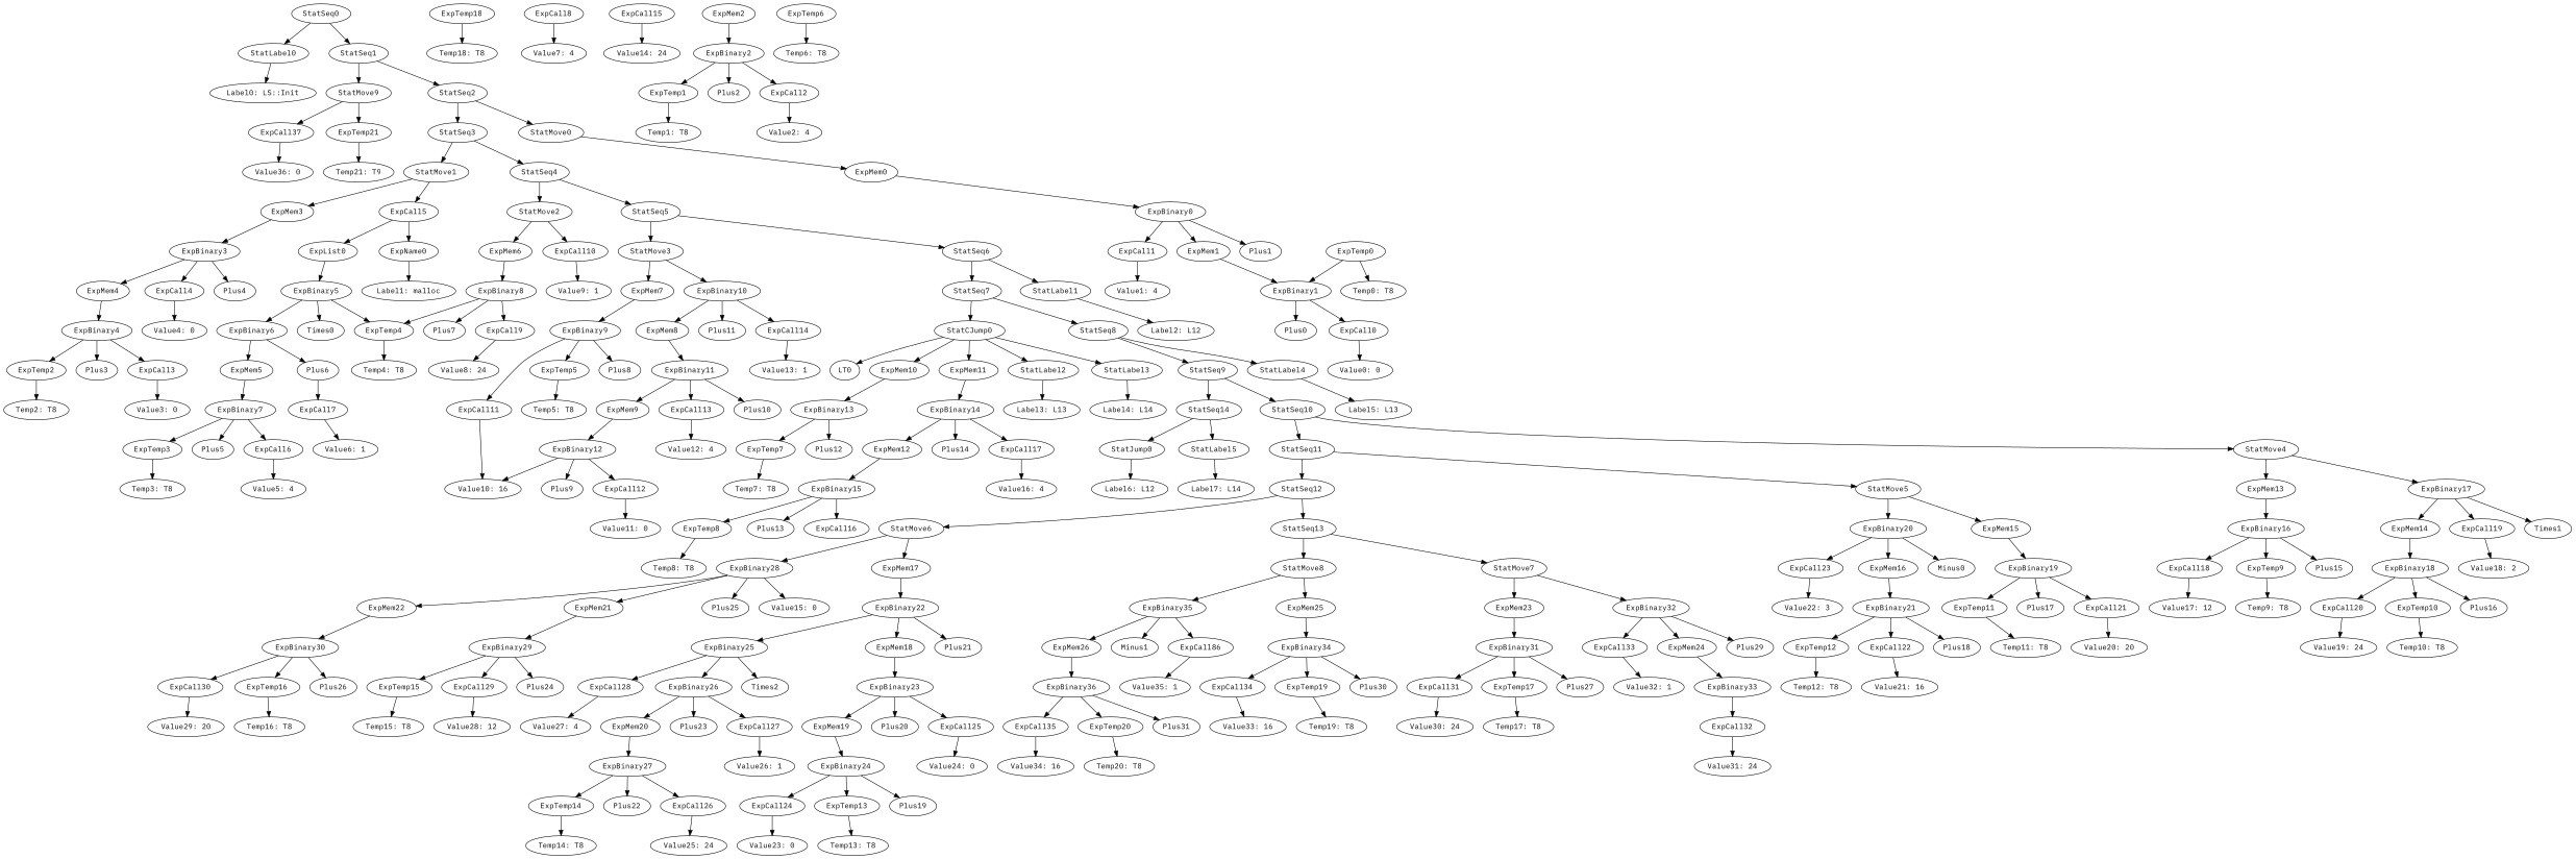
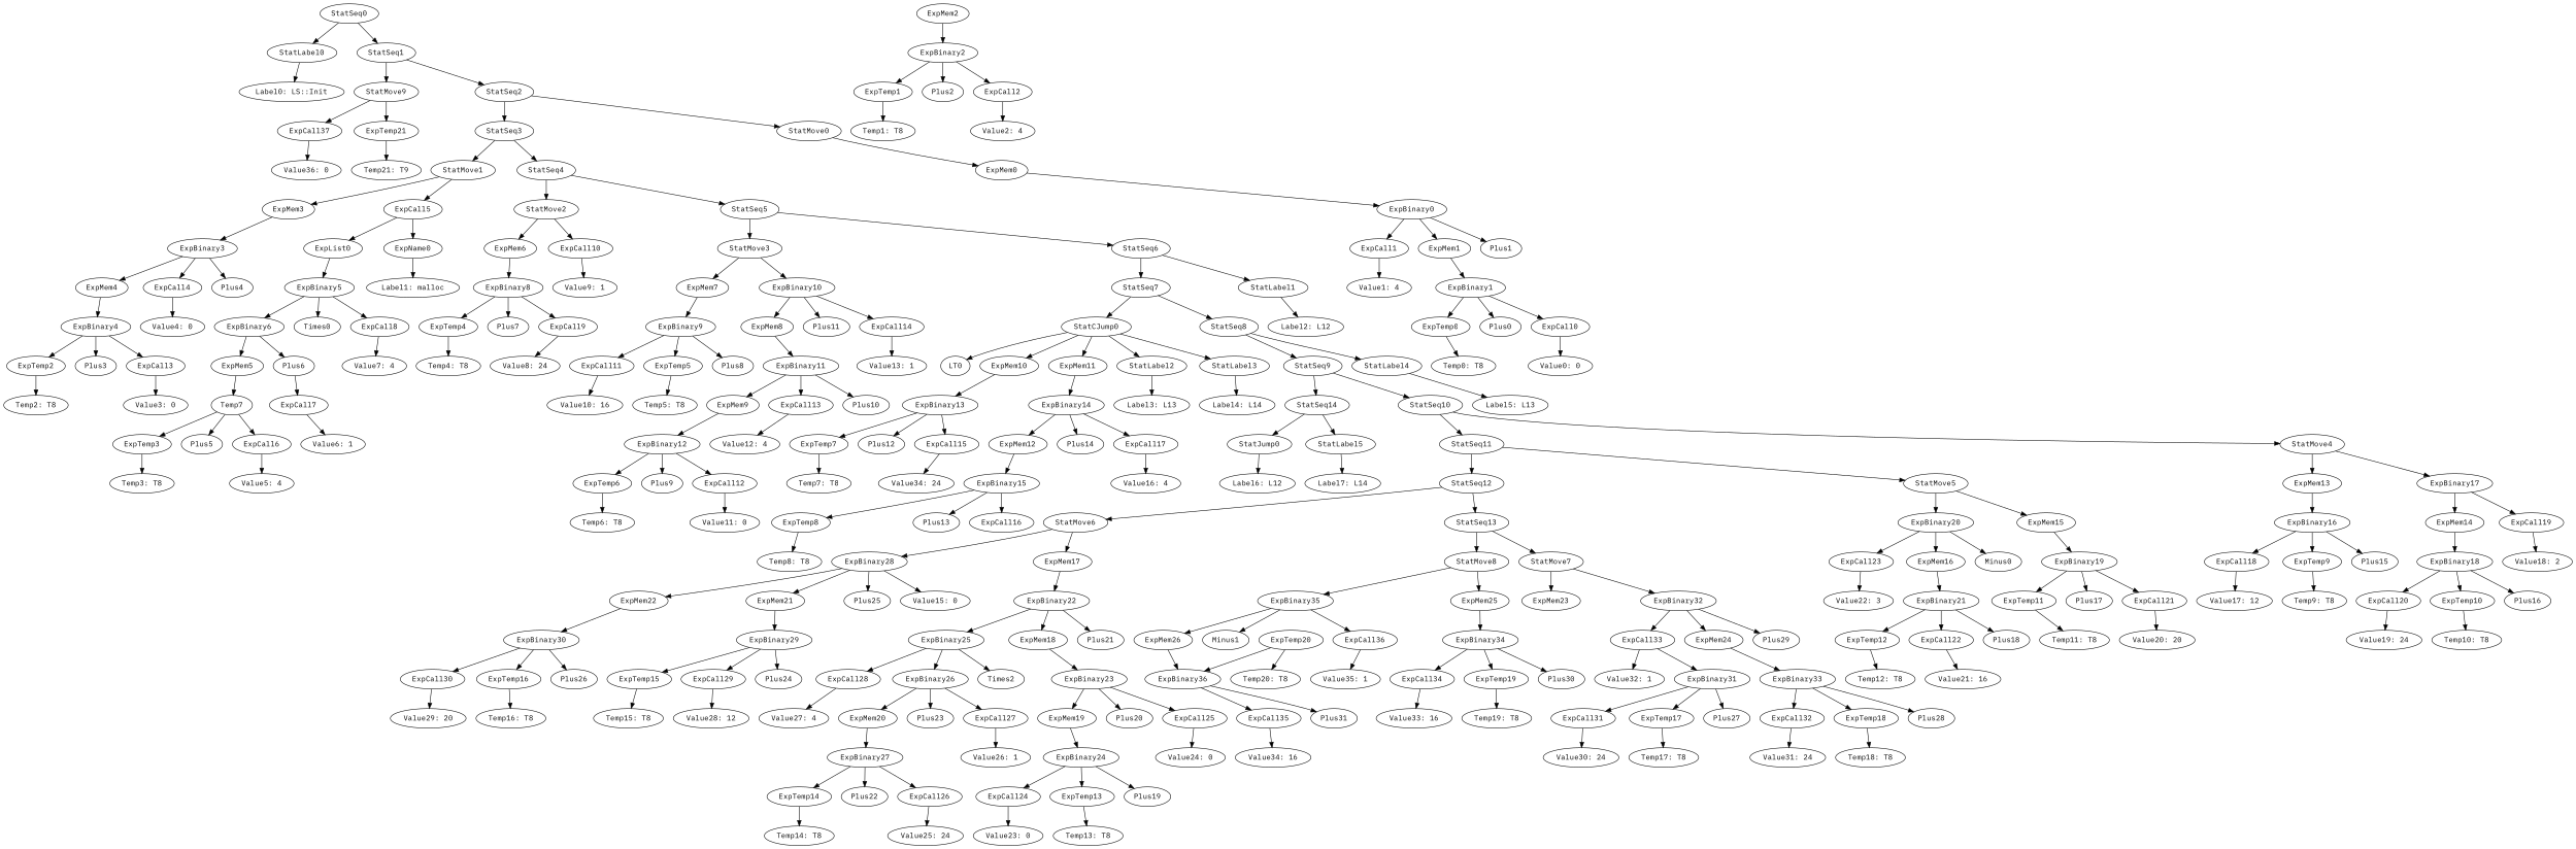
  digraph {
    fontname="IBM Plex Mono"
    ordering=out
    node [fontname="IBM Plex Mono"]
    edge [fontname="IBM Plex Mono"]
    ExpCall37
    "Value36: 0"
    StatMove9
    ExpTemp21
    "Temp21: T9"
    StatSeq14
    StatJump0
    StatLabel5
    "Label6: L12"
    "Label7: L14"
    StatSeq9
    StatSeq10
    StatSeq11
    StatMove4
    StatSeq12
    StatMove5
    ExpMem13
    ExpBinary17
    ExpBinary35
    ExpMem26
    Minus1
-   ExpCall36 [label=ExpCall86]
+   ExpCall36
    ExpBinary36
    "Value35: 1"
    ExpCall35
    ExpTemp20
    Plus31
    "Value34: 16"
    StatMove8
    ExpMem25
    ExpBinary34
    ExpCall34
    ExpTemp19
    Plus30
    "Temp20: T8"
    "Value33: 16"
    "Temp19: T8"
    ExpCall33
    "Value32: 1"
    ExpMem24
    ExpBinary33
    ExpCall32
    ExpTemp18
+   Plus28
    "Value31: 24"
    "Temp18: T8"
    StatMove7
    ExpMem23
    ExpBinary32
    ExpBinary31
    Plus29
    ExpCall31
    ExpTemp17
    Plus27
    "Value30: 24"
    "Temp17: T8"
    StatMove6
    StatSeq13
    ExpBinary28
    ExpMem17
    ExpMem22
    ExpMem21
    Plus25
    "Value15: 0"
    ExpBinary22
    ExpBinary30
    ExpCall30
    ExpTemp16
    Plus26
    "Value29: 20"
    "Temp16: T8"
    ExpBinary29
    ExpTemp15
    ExpCall29
    Plus24
    "Temp15: T8"
    ExpBinary25
    ExpMem18
    Plus21
    ExpCall28
    ExpBinary26
    Times2
    ExpBinary23
    "Value27: 4"
    ExpMem20
    Plus23
    ExpCall27
    ExpBinary27
    "Value26: 1"
    ExpTemp14
    Plus22
    ExpCall26
    "Temp14: T8"
    "Value25: 24"
    ExpMem19
    Plus20
    ExpCall25
    ExpBinary24
    "Value24: 0"
    ExpCall24
    ExpTemp13
    Plus19
    "Value23: 0"
    "Temp13: T8"
    ExpBinary20
    ExpMem15
    ExpCall23
    ExpMem16
    Minus0
    ExpBinary19
    "Value22: 3"
    ExpBinary21
    ExpTemp12
    ExpCall22
    Plus18
    ExpCall11
    "Value10: 16"
    ExpMem12
    ExpBinary15
    ExpTemp8
    Plus13
    ExpCall16
    "Temp8: T8"
    "Value28: 12"
    ExpMem6
    ExpBinary8
    ExpTemp4
    Plus7
    ExpCall9
    "Temp4: T8"
    "Value8: 24"
    StatSeq3
    StatMove1
    StatSeq4
    ExpMem3
    ExpCall5
    StatMove2
    StatSeq5
    ExpBinary3
    ExpList0
    ExpName0
    ExpCall10
    StatMove3
    StatSeq6
    ExpBinary5
    ExpBinary6
    Times0
    ExpCall8
    ExpMem5
    Plus6
    "Value7: 4"
    StatCJump0
    LT0
    ExpMem10
    ExpMem11
    StatLabel2
    StatLabel3
    ExpBinary13
    ExpBinary14
    "Label3: L13"
    "Label4: L14"
    ExpTemp7
    Plus12
    ExpCall15
    Plus14
    ExpCall17
-   ExpBinary7
+   ExpBinary7 [label=Temp7]
    ExpCall7
    "Value6: 1"
    "Value9: 1"
    ExpTemp3
    "Temp3: T8"
    StatSeq8
    StatLabel4
    "Label5: L13"
    "Label1: malloc"
    ExpMem14
    ExpBinary18
    ExpCall20
    ExpTemp10
    Plus16
    "Value19: 24"
    "Temp10: T8"
    Plus5
    ExpCall6
    "Value5: 4"
    ExpBinary2
    ExpTemp1
    Plus2
    ExpCall2
    "Temp1: T8"
    "Value2: 4"
    StatLabel0
    "Label0: LS::Init"
    ExpMem4
    ExpCall4
    Plus4
    ExpBinary16
    ExpCall18
    ExpTemp9
    Plus15
    "Value17: 12"
    "Temp9: T8"
    StatMove0
    ExpMem0
    ExpBinary0
    ExpMem2
    ExpCall1
    ExpMem1
    Plus1
    "Value1: 4"
    "Temp12: T8"
    "Value21: 16"
    ExpBinary1
    ExpTemp0
    Plus0
    ExpCall0
    "Temp0: T8"
    "Value0: 0"
    ExpBinary4
    "Value4: 0"
    ExpMem9
    ExpBinary12
    ExpTemp6
    Plus9
    ExpCall12
    "Temp6: T8"
    "Value11: 0"
    "Temp7: T8"
    ExpMem7
    ExpBinary10
    StatSeq7
    StatLabel1
    StatSeq1
    StatSeq2
    ExpBinary9
    ExpTemp5
    Plus8
    "Temp5: T8"
    ExpCall13
    "Value12: 4"
    StatSeq0
    ExpTemp11
    "Temp11: T8"
    ExpTemp2
    "Temp2: T8"
    Plus3
    ExpCall3
    "Value3: 0"
    ExpBinary11
    Plus10
    ExpMem8
    Plus11
    ExpCall14
    "Value13: 1"
-   "Value14: 24"
+   "Value14: 24" [label="Value34: 24"]
    "Label2: L12"
    "Value16: 4"
    ExpCall19
    "Value18: 2"
    Plus17
    ExpCall21
    "Value20: 20"
-   Times1
    ExpCall37 -> "Value36: 0"
    StatMove9 -> ExpCall37
    StatMove9 -> ExpTemp21
    ExpTemp21 -> "Temp21: T9"
    StatSeq14 -> StatJump0
    StatSeq14 -> StatLabel5
    StatJump0 -> "Label6: L12"
    StatLabel5 -> "Label7: L14"
    StatSeq9 -> StatSeq14
    StatSeq9 -> StatSeq10
    StatSeq10 -> StatSeq11
    StatSeq10 -> StatMove4
    StatSeq11 -> StatSeq12
    StatSeq11 -> StatMove5
    StatMove4 -> ExpMem13
    StatMove4 -> ExpBinary17
    StatSeq12 -> StatMove6
    StatSeq12 -> StatSeq13
    StatMove5 -> ExpBinary20
    StatMove5 -> ExpMem15
    ExpMem13 -> ExpBinary16
    ExpBinary17 -> ExpMem14
    ExpBinary17 -> ExpCall19
-   ExpBinary17 -> Times1
    ExpBinary35 -> ExpMem26
    ExpBinary35 -> Minus1
    ExpBinary35 -> ExpCall36
    ExpMem26 -> ExpBinary36
    ExpCall36 -> "Value35: 1"
    ExpBinary36 -> ExpCall35
-   ExpBinary36 -> ExpTemp20
+   ExpTemp20 -> ExpBinary36
    ExpBinary36 -> Plus31
    ExpCall35 -> "Value34: 16"
    ExpTemp20 -> "Temp20: T8"
    StatMove8 -> ExpBinary35
    StatMove8 -> ExpMem25
    ExpMem25 -> ExpBinary34
    ExpBinary34 -> ExpCall34
    ExpBinary34 -> ExpTemp19
    ExpBinary34 -> Plus30
    ExpCall34 -> "Value33: 16"
    ExpTemp19 -> "Temp19: T8"
    ExpCall33 -> "Value32: 1"
    ExpMem24 -> ExpBinary33
    ExpBinary33 -> ExpCall32
+   ExpBinary33 -> ExpTemp18
+   ExpBinary33 -> Plus28
    ExpCall32 -> "Value31: 24"
    ExpTemp18 -> "Temp18: T8"
    StatMove7 -> ExpMem23
    StatMove7 -> ExpBinary32
-   ExpMem23 -> ExpBinary31
+   ExpCall33 -> ExpBinary31
    ExpBinary32 -> ExpCall33
    ExpBinary32 -> ExpMem24
    ExpBinary32 -> Plus29
    ExpBinary31 -> ExpCall31
    ExpBinary31 -> ExpTemp17
    ExpBinary31 -> Plus27
    ExpCall31 -> "Value30: 24"
    ExpTemp17 -> "Temp17: T8"
    StatMove6 -> ExpBinary28
    StatMove6 -> ExpMem17
    StatSeq13 -> StatMove8
    StatSeq13 -> StatMove7
    ExpBinary28 -> ExpMem22
    ExpBinary28 -> ExpMem21
    ExpBinary28 -> Plus25
    ExpBinary28 -> "Value15: 0"
    ExpMem17 -> ExpBinary22
    ExpMem22 -> ExpBinary30
    ExpMem21 -> ExpBinary29
    ExpBinary22 -> ExpBinary25
    ExpBinary22 -> ExpMem18
    ExpBinary22 -> Plus21
    ExpBinary30 -> ExpCall30
    ExpBinary30 -> ExpTemp16
    ExpBinary30 -> Plus26
    ExpCall30 -> "Value29: 20"
    ExpTemp16 -> "Temp16: T8"
    ExpBinary29 -> ExpTemp15
    ExpBinary29 -> ExpCall29
    ExpBinary29 -> Plus24
    ExpTemp15 -> "Temp15: T8"
    ExpCall29 -> "Value28: 12"
    ExpBinary25 -> ExpCall28
    ExpBinary25 -> ExpBinary26
    ExpBinary25 -> Times2
    ExpMem18 -> ExpBinary23
    ExpCall28 -> "Value27: 4"
    ExpBinary26 -> ExpMem20
    ExpBinary26 -> Plus23
    ExpBinary26 -> ExpCall27
    ExpBinary23 -> ExpMem19
    ExpBinary23 -> Plus20
    ExpBinary23 -> ExpCall25
    ExpMem20 -> ExpBinary27
    ExpCall27 -> "Value26: 1"
    ExpBinary27 -> ExpTemp14
    ExpBinary27 -> Plus22
    ExpBinary27 -> ExpCall26
    ExpTemp14 -> "Temp14: T8"
    ExpCall26 -> "Value25: 24"
    ExpMem19 -> ExpBinary24
    ExpCall25 -> "Value24: 0"
    ExpBinary24 -> ExpCall24
    ExpBinary24 -> ExpTemp13
    ExpBinary24 -> Plus19
    ExpCall24 -> "Value23: 0"
    ExpTemp13 -> "Temp13: T8"
    ExpBinary20 -> ExpCall23
    ExpBinary20 -> ExpMem16
    ExpBinary20 -> Minus0
    ExpMem15 -> ExpBinary19
    ExpCall23 -> "Value22: 3"
    ExpMem16 -> ExpBinary21
    ExpBinary19 -> ExpTemp11
    ExpBinary19 -> Plus17
    ExpBinary19 -> ExpCall21
    ExpBinary21 -> ExpTemp12
    ExpBinary21 -> ExpCall22
    ExpBinary21 -> Plus18
    ExpTemp12 -> "Temp12: T8"
    ExpCall22 -> "Value21: 16"
    ExpCall11 -> "Value10: 16"
    ExpMem12 -> ExpBinary15
    ExpBinary15 -> ExpTemp8
    ExpBinary15 -> Plus13
    ExpBinary15 -> ExpCall16
    ExpTemp8 -> "Temp8: T8"
    ExpMem6 -> ExpBinary8
    ExpBinary8 -> ExpTemp4
    ExpBinary8 -> Plus7
    ExpBinary8 -> ExpCall9
    ExpTemp4 -> "Temp4: T8"
    ExpCall9 -> "Value8: 24"
    StatSeq3 -> StatMove1
    StatSeq3 -> StatSeq4
    StatMove1 -> ExpMem3
    StatMove1 -> ExpCall5
    StatSeq4 -> StatMove2
    StatSeq4 -> StatSeq5
    ExpMem3 -> ExpBinary3
    ExpCall5 -> ExpList0
    ExpCall5 -> ExpName0
    StatMove2 -> ExpMem6
    StatMove2 -> ExpCall10
    StatSeq5 -> StatMove3
    StatSeq5 -> StatSeq6
    ExpBinary3 -> ExpMem4
    ExpBinary3 -> ExpCall4
    ExpBinary3 -> Plus4
    ExpList0 -> ExpBinary5
    ExpName0 -> "Label1: malloc"
    ExpCall10 -> "Value9: 1"
    StatMove3 -> ExpMem7
    StatMove3 -> ExpBinary10
    StatSeq6 -> StatSeq7
    StatSeq6 -> StatLabel1
    ExpBinary5 -> ExpBinary6
    ExpBinary5 -> Times0
-   ExpBinary5 -> ExpTemp4
+   ExpBinary5 -> ExpCall8
    ExpBinary6 -> ExpMem5
    ExpBinary6 -> Plus6
    ExpCall8 -> "Value7: 4"
    ExpMem5 -> ExpBinary7
    Plus6 -> ExpCall7
    StatCJump0 -> LT0
    StatCJump0 -> ExpMem10
    StatCJump0 -> ExpMem11
    StatCJump0 -> StatLabel2
    StatCJump0 -> StatLabel3
    ExpMem10 -> ExpBinary13
    ExpMem11 -> ExpBinary14
    StatLabel2 -> "Label3: L13"
    StatLabel3 -> "Label4: L14"
    ExpBinary13 -> ExpTemp7
    ExpBinary13 -> Plus12
+   ExpBinary13 -> ExpCall15
    ExpBinary14 -> ExpMem12
    ExpBinary14 -> Plus14
    ExpBinary14 -> ExpCall17
    ExpTemp7 -> "Temp7: T8"
    ExpCall15 -> "Value14: 24"
    ExpCall17 -> "Value16: 4"
    ExpBinary7 -> ExpTemp3
    ExpBinary7 -> Plus5
    ExpBinary7 -> ExpCall6
    ExpCall7 -> "Value6: 1"
    ExpTemp3 -> "Temp3: T8"
    StatSeq8 -> StatSeq9
    StatSeq8 -> StatLabel4
    StatLabel4 -> "Label5: L13"
    ExpMem14 -> ExpBinary18
    ExpBinary18 -> ExpCall20
    ExpBinary18 -> ExpTemp10
    ExpBinary18 -> Plus16
    ExpCall20 -> "Value19: 24"
    ExpTemp10 -> "Temp10: T8"
    ExpCall6 -> "Value5: 4"
    ExpBinary2 -> ExpTemp1
    ExpBinary2 -> Plus2
    ExpBinary2 -> ExpCall2
    ExpTemp1 -> "Temp1: T8"
    ExpCall2 -> "Value2: 4"
    StatLabel0 -> "Label0: LS::Init"
    ExpMem4 -> ExpBinary4
    ExpCall4 -> "Value4: 0"
    ExpBinary16 -> ExpCall18
    ExpBinary16 -> ExpTemp9
    ExpBinary16 -> Plus15
    ExpCall18 -> "Value17: 12"
    ExpTemp9 -> "Temp9: T8"
    StatMove0 -> ExpMem0
    ExpMem0 -> ExpBinary0
    ExpBinary0 -> ExpCall1
    ExpBinary0 -> ExpMem1
    ExpBinary0 -> Plus1
    ExpMem2 -> ExpBinary2
    ExpCall1 -> "Value1: 4"
    ExpMem1 -> ExpBinary1
-   ExpTemp0 -> ExpBinary1
+   ExpBinary1 -> ExpTemp0
    ExpBinary1 -> Plus0
    ExpBinary1 -> ExpCall0
    ExpTemp0 -> "Temp0: T8"
    ExpCall0 -> "Value0: 0"
    ExpBinary4 -> ExpTemp2
    ExpBinary4 -> Plus3
    ExpBinary4 -> ExpCall3
    ExpMem9 -> ExpBinary12
-   ExpBinary12 -> "Value10: 16"
+   ExpBinary12 -> ExpTemp6
    ExpBinary12 -> Plus9
    ExpBinary12 -> ExpCall12
    ExpTemp6 -> "Temp6: T8"
    ExpCall12 -> "Value11: 0"
    ExpMem7 -> ExpBinary9
    ExpBinary10 -> ExpMem8
    ExpBinary10 -> Plus11
    ExpBinary10 -> ExpCall14
    StatSeq7 -> StatCJump0
    StatSeq7 -> StatSeq8
    StatLabel1 -> "Label2: L12"
    StatSeq1 -> StatMove9
    StatSeq1 -> StatSeq2
    StatSeq2 -> StatSeq3
    StatSeq2 -> StatMove0
    ExpBinary9 -> ExpCall11
    ExpBinary9 -> ExpTemp5
    ExpBinary9 -> Plus8
    ExpTemp5 -> "Temp5: T8"
    ExpCall13 -> "Value12: 4"
    StatSeq0 -> StatLabel0
    StatSeq0 -> StatSeq1
    ExpTemp11 -> "Temp11: T8"
    ExpTemp2 -> "Temp2: T8"
    ExpCall3 -> "Value3: 0"
    ExpBinary11 -> ExpMem9
    ExpBinary11 -> ExpCall13
    ExpBinary11 -> Plus10
    ExpMem8 -> ExpBinary11
    ExpCall14 -> "Value13: 1"
    ExpCall19 -> "Value18: 2"
    ExpCall21 -> "Value20: 20"
  }
